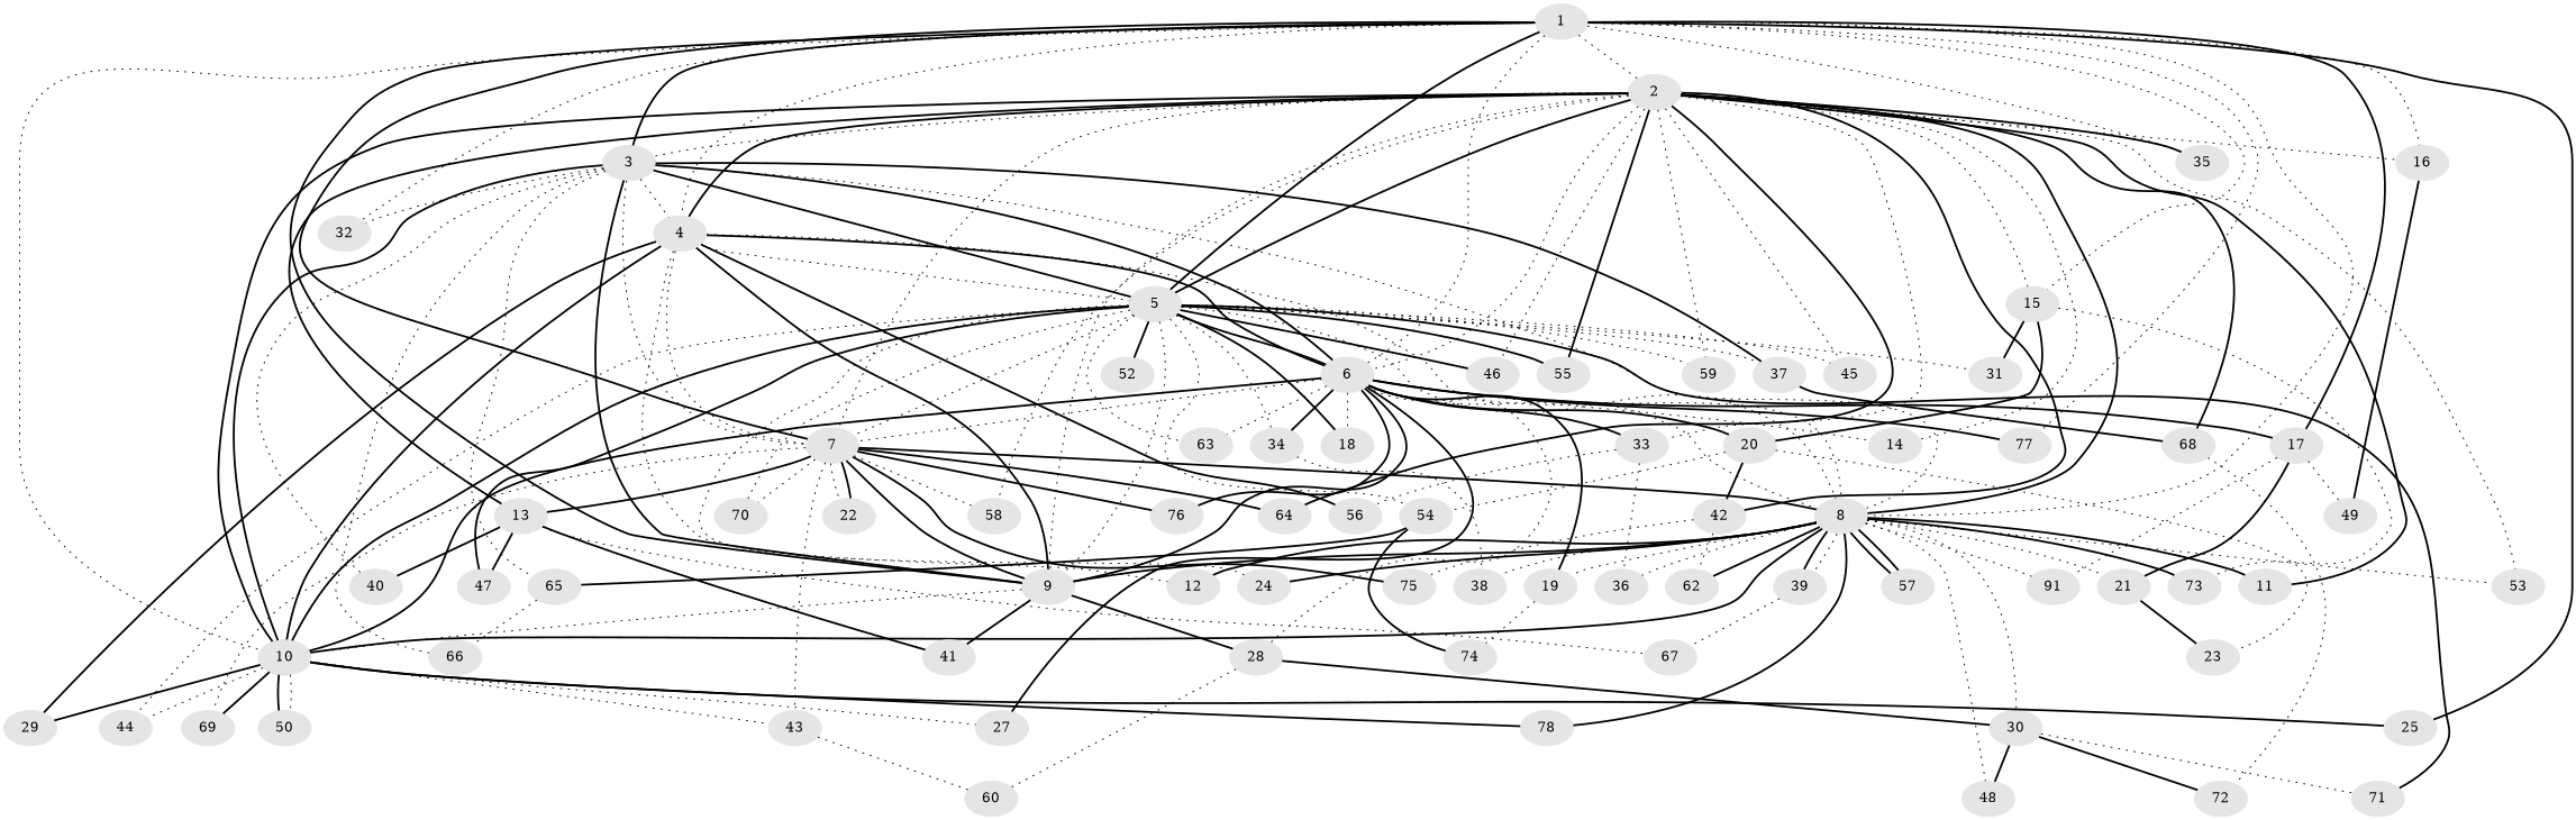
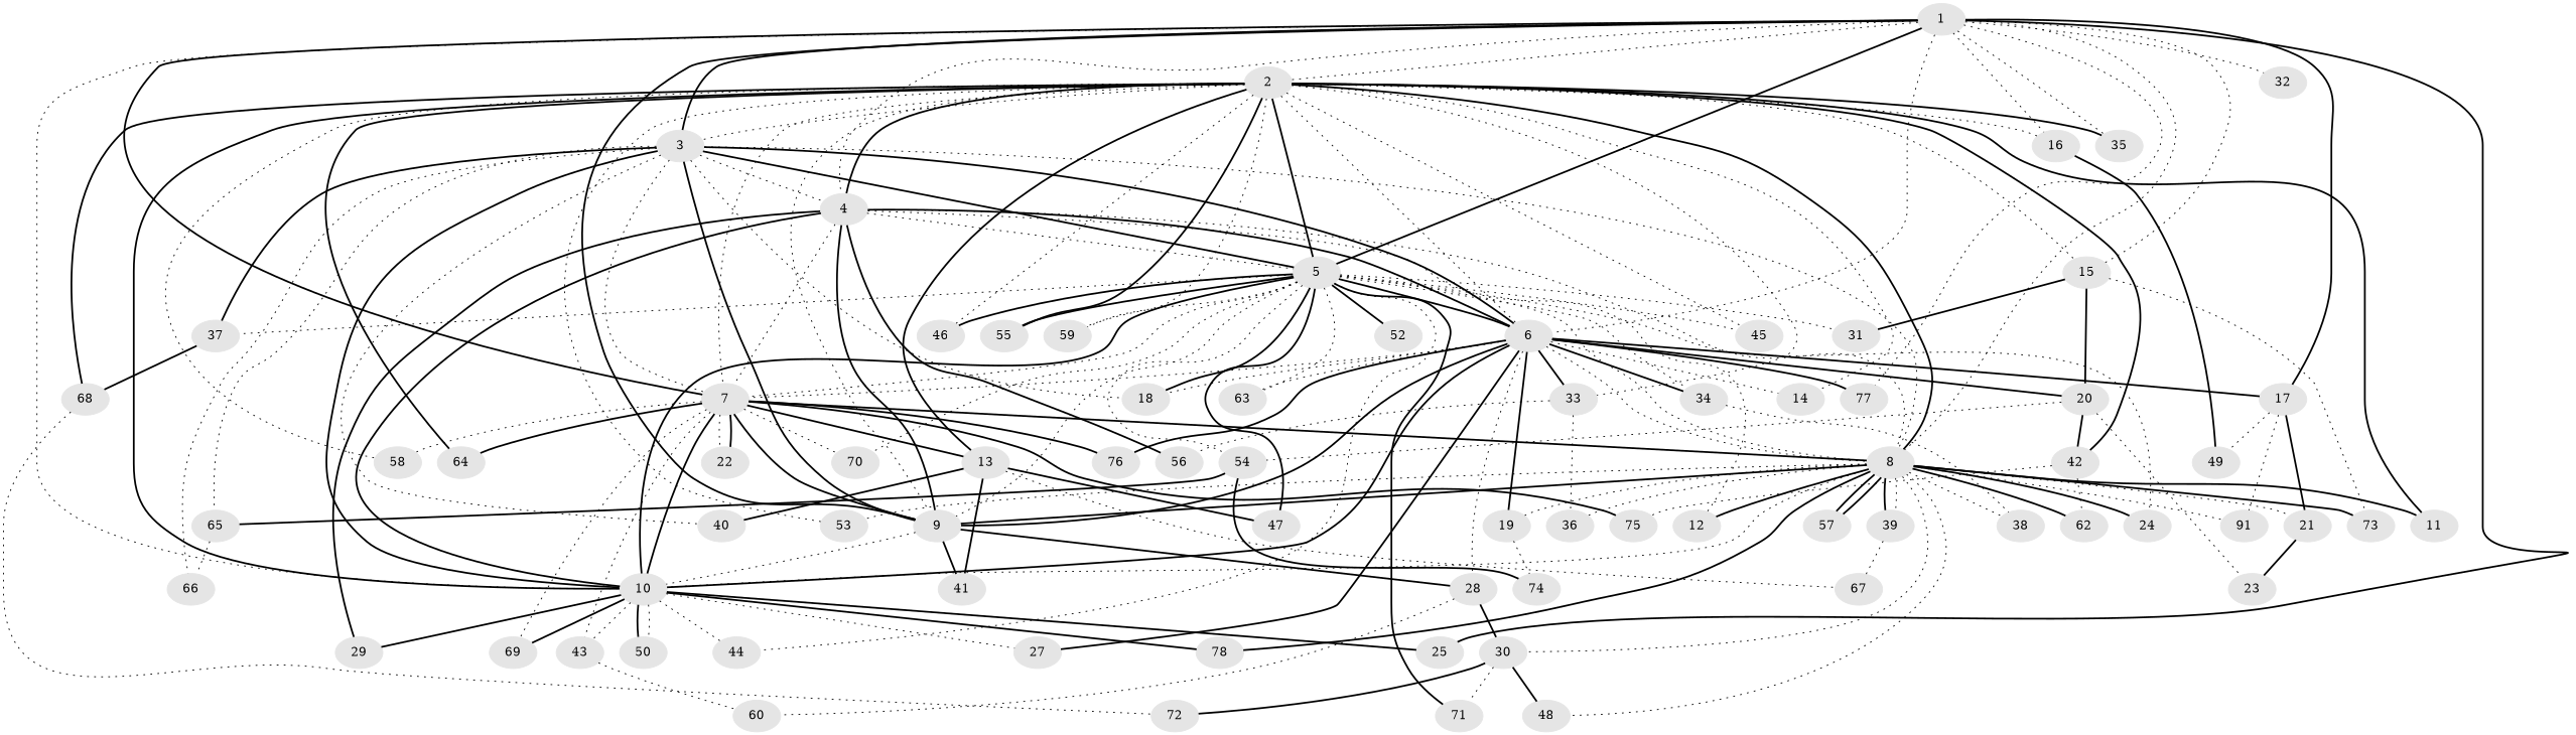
  graph {
    node [color=gray90 style=filled]
    edge [style=dotted]
    1
    2
    3
    4
    5
    6
    7
    8
    9
    10
    15
    16
    17
    25
    32
    35
    77
    11
    13
    14
    33
    42
    45
    46
    53
    55
    58
    59
    64
    68
    37
    40
    65
    66
    12
    29
    56
    18
    24
    31
    34
    44
    47
    52
    54
    63
    70
    71
    19
    20
    27
    28
    76
    22
    43
    69
    75
    38
    21
    30
    36
    39
    48
    57
    n65 [label=91]
    62
    73
    78
    41
    50
    49
    67
    72
    74
    23
    60
    1 -- 2
    1 -- 3 [style=bold]
    1 -- 4
    1 -- 5 [style=bold]
    1 -- 6
    1 -- 7 [style=bold]
    1 -- 8
    1 -- 9 [style=bold]
    1 -- 10
    1 -- 15
    1 -- 16
    1 -- 17 [style=bold]
    1 -- 25 [style=bold]
    1 -- 32
    1 -- 35
    1 -- 77
    2 -- 3
    2 -- 4 [style=bold]
    2 -- 5 [style=bold]
    2 -- 6
    2 -- 7
    2 -- 8 [style=bold]
    2 -- 9
    2 -- 10 [style=bold]
    2 -- 15
    2 -- 16
    2 -- 35 [style=bold]
    2 -- 11 [style=bold]
    2 -- 13 [style=bold]
    2 -- 14
    2 -- 33
    2 -- 42 [style=bold]
    2 -- 45
    2 -- 46
    2 -- 53
    2 -- 55 [style=bold]
    2 -- 58
    2 -- 59
    2 -- 64 [style=bold]
    2 -- 68 [style=bold]
    3 -- 4
    3 -- 5 [style=bold]
    3 -- 6 [style=bold]
    3 -- 7
    3 -- 8
    3 -- 9 [style=bold]
    3 -- 10 [style=bold]
-   3 -- 32
+   3 -- 18
    3 -- 37 [style=bold]
    3 -- 40
    3 -- 65
    3 -- 66
    4 -- 5
    4 -- 6 [style=bold]
    4 -- 7
    4 -- 8
    4 -- 9 [style=bold]
    4 -- 10 [style=bold]
    4 -- 12
    4 -- 29 [style=bold]
    4 -- 56 [style=bold]
    5 -- 6 [style=bold]
    5 -- 7
    5 -- 8
    5 -- 9
    5 -- 10 [style=bold]
    5 -- 45
    5 -- 46 [style=bold]
    5 -- 55 [style=bold]
    5 -- 59
    5 -- 37
    5 -- 18 [style=bold]
    5 -- 24
    5 -- 31
    5 -- 34
    5 -- 44
    5 -- 47 [style=bold]
    5 -- 52 [style=bold]
    5 -- 54
    5 -- 63
    5 -- 70
    5 -- 71 [style=bold]
    6 -- 7
    6 -- 8
    6 -- 9 [style=bold]
    6 -- 10 [style=bold]
    6 -- 17 [style=bold]
    6 -- 77 [style=bold]
    6 -- 14
    6 -- 33 [style=bold]
    6 -- 18
    6 -- 34 [style=bold]
    6 -- 63
    6 -- 19 [style=bold]
    6 -- 20 [style=bold]
    6 -- 27 [style=bold]
    6 -- 28
    6 -- 76 [style=bold]
    7 -- 8 [style=bold]
    7 -- 9 [style=bold]
+   7 -- 10 [style=bold]
    7 -- 13 [style=bold]
    7 -- 58
    7 -- 64 [style=bold]
    7 -- 70
    7 -- 76 [style=bold]
    7 -- 22
    7 -- 22 [style=bold]
    7 -- 43
    7 -- 69
    7 -- 75 [style=bold]
    8 -- 9 [style=bold]
-   8 -- 10 [style=bold]
+   8 -- 10
    8 -- 11 [style=bold]
    8 -- 53
    8 -- 12 [style=bold]
    8 -- 24 [style=bold]
    8 -- 19
    8 -- 38
    8 -- 21
    8 -- 30
    8 -- 36
    8 -- 39 [style=bold]
    8 -- 39
    8 -- 48
    8 -- 57 [style=bold]
    8 -- 57 [style=bold]
    8 -- n65
    8 -- 62 [style=bold]
    8 -- 73 [style=bold]
    8 -- 78 [style=bold]
    9 -- 10
    9 -- 28 [style=bold]
    9 -- 41 [style=bold]
    10 -- 25 [style=bold]
    10 -- 29 [style=bold]
    10 -- 44
    10 -- 27
    10 -- 43
    10 -- 69 [style=bold]
    10 -- 78 [style=bold]
    10 -- 50 [style=bold]
    10 -- 50
    15 -- 31 [style=bold]
    15 -- 20 [style=bold]
    15 -- 73
    16 -- 49 [style=bold]
    17 -- 21 [style=bold]
    17 -- n65
    17 -- 49
    13 -- 40 [style=bold]
    13 -- 47 [style=bold]
    13 -- 41 [style=bold]
    13 -- 67
    33 -- 56
    33 -- 36
    42 -- 75
    42 -- 62
    68 -- 72
    37 -- 68 [style=bold]
    65 -- 66
    34 -- 38
    54 -- 65 [style=bold]
    54 -- 74 [style=bold]
    19 -- 74
    20 -- 42 [style=bold]
    20 -- 54
    20 -- 23
    28 -- 30 [style=bold]
    28 -- 60
    43 -- 60
    21 -- 23 [style=bold]
    30 -- 71
    30 -- 48 [style=bold]
    30 -- 72 [style=bold]
    39 -- 67
  }
